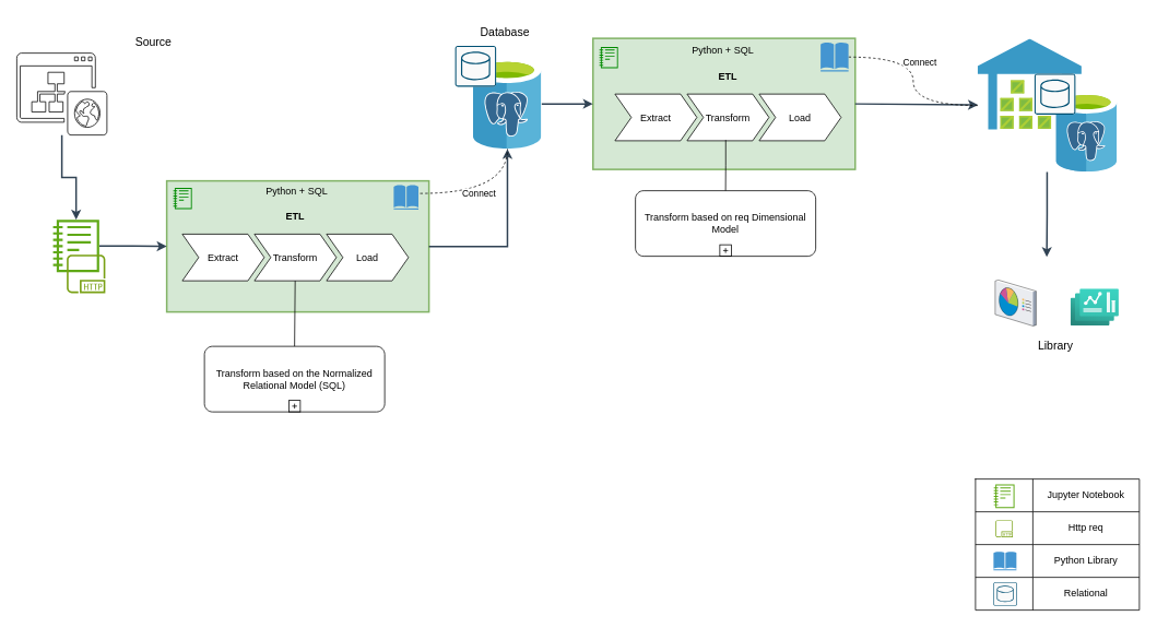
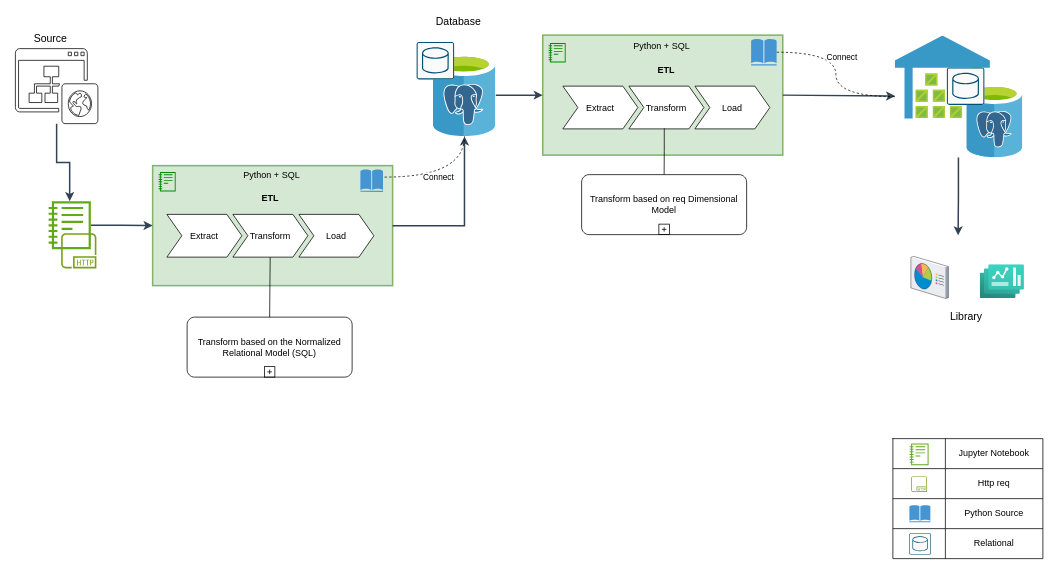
  <mxCell id="0" />
  <mxCell id="1" parent="0" />
  <mxCell id="2" value="" style="shape=table;startSize=0;container=1;collapsible=0;childLayout=tableLayout;rounded=0;" parent="1" vertex="1"><mxGeometry x="1190" y="584" width="200" height="160" as="geometry" /></mxCell>
  <mxCell id="3" value="" style="shape=tableRow;horizontal=0;startSize=0;swimlaneHead=0;swimlaneBody=0;strokeColor=inherit;top=0;left=0;bottom=0;right=0;collapsible=0;dropTarget=0;fillColor=none;points=[[0,0.5],[1,0.5]];portConstraint=eastwest;rounded=0;" parent="2" vertex="1"><mxGeometry width="200" height="40" as="geometry" /></mxCell>
  <mxCell id="4" value="" style="shape=partialRectangle;html=1;whiteSpace=wrap;connectable=0;strokeColor=inherit;overflow=hidden;fillColor=none;top=0;left=0;bottom=0;right=0;pointerEvents=1;rounded=0;" parent="3" vertex="1"><mxGeometry width="70" height="40" as="geometry"><mxRectangle width="70" height="40" as="alternateBounds" /></mxGeometry></mxCell>
  <mxCell id="5" value="Jupyter Notebook" style="shape=partialRectangle;html=1;whiteSpace=wrap;connectable=0;strokeColor=inherit;overflow=hidden;fillColor=none;top=0;left=0;bottom=0;right=0;pointerEvents=1;rounded=0;" parent="3" vertex="1"><mxGeometry x="70" width="130" height="40" as="geometry"><mxRectangle width="130" height="40" as="alternateBounds" /></mxGeometry></mxCell>
  <mxCell id="6" value="" style="shape=tableRow;horizontal=0;startSize=0;swimlaneHead=0;swimlaneBody=0;strokeColor=inherit;top=0;left=0;bottom=0;right=0;collapsible=0;dropTarget=0;fillColor=none;points=[[0,0.5],[1,0.5]];portConstraint=eastwest;rounded=0;" parent="2" vertex="1"><mxGeometry y="40" width="200" height="40" as="geometry" /></mxCell>
  <mxCell id="7" value="" style="shape=partialRectangle;html=1;whiteSpace=wrap;connectable=0;strokeColor=inherit;overflow=hidden;fillColor=none;top=0;left=0;bottom=0;right=0;pointerEvents=1;rounded=0;" parent="6" vertex="1"><mxGeometry width="70" height="40" as="geometry"><mxRectangle width="70" height="40" as="alternateBounds" /></mxGeometry></mxCell>
  <mxCell id="8" value="Http req" style="shape=partialRectangle;html=1;whiteSpace=wrap;connectable=0;strokeColor=inherit;overflow=hidden;fillColor=none;top=0;left=0;bottom=0;right=0;pointerEvents=1;rounded=0;" parent="6" vertex="1"><mxGeometry x="70" width="130" height="40" as="geometry"><mxRectangle width="130" height="40" as="alternateBounds" /></mxGeometry></mxCell>
  <mxCell id="9" value="" style="shape=tableRow;horizontal=0;startSize=0;swimlaneHead=0;swimlaneBody=0;strokeColor=inherit;top=0;left=0;bottom=0;right=0;collapsible=0;dropTarget=0;fillColor=none;points=[[0,0.5],[1,0.5]];portConstraint=eastwest;rounded=0;" parent="2" vertex="1"><mxGeometry y="80" width="200" height="40" as="geometry" /></mxCell>
  <mxCell id="10" value="" style="shape=partialRectangle;html=1;whiteSpace=wrap;connectable=0;strokeColor=inherit;overflow=hidden;fillColor=none;top=0;left=0;bottom=0;right=0;pointerEvents=1;rounded=0;" parent="9" vertex="1"><mxGeometry width="70" height="40" as="geometry"><mxRectangle width="70" height="40" as="alternateBounds" /></mxGeometry></mxCell>
- <mxCell id="11" value="Python Library" style="shape=partialRectangle;html=1;whiteSpace=wrap;connectable=0;strokeColor=inherit;overflow=hidden;fillColor=none;top=0;left=0;bottom=0;right=0;pointerEvents=1;rounded=0;" parent="9" vertex="1"><mxGeometry x="70" width="130" height="40" as="geometry"><mxRectangle width="130" height="40" as="alternateBounds" /></mxGeometry></mxCell>
+ <mxCell id="11" value="Python Source" style="shape=partialRectangle;html=1;whiteSpace=wrap;connectable=0;strokeColor=inherit;overflow=hidden;fillColor=none;top=0;left=0;bottom=0;right=0;pointerEvents=1;rounded=0;" parent="9" vertex="1"><mxGeometry x="70" width="130" height="40" as="geometry"><mxRectangle width="130" height="40" as="alternateBounds" /></mxGeometry></mxCell>
  <mxCell id="12" value="" style="shape=tableRow;horizontal=0;startSize=0;swimlaneHead=0;swimlaneBody=0;strokeColor=inherit;top=0;left=0;bottom=0;right=0;collapsible=0;dropTarget=0;fillColor=none;points=[[0,0.5],[1,0.5]];portConstraint=eastwest;rounded=0;" parent="2" vertex="1"><mxGeometry y="120" width="200" height="40" as="geometry" /></mxCell>
  <mxCell id="13" value="" style="shape=partialRectangle;html=1;whiteSpace=wrap;connectable=0;strokeColor=inherit;overflow=hidden;fillColor=none;top=0;left=0;bottom=0;right=0;pointerEvents=1;rounded=0;" parent="12" vertex="1"><mxGeometry width="70" height="40" as="geometry"><mxRectangle width="70" height="40" as="alternateBounds" /></mxGeometry></mxCell>
  <mxCell id="14" value="Relational" style="shape=partialRectangle;html=1;whiteSpace=wrap;connectable=0;strokeColor=inherit;overflow=hidden;fillColor=none;top=0;left=0;bottom=0;right=0;pointerEvents=1;rounded=0;" parent="12" vertex="1"><mxGeometry x="70" width="130" height="40" as="geometry"><mxRectangle width="130" height="40" as="alternateBounds" /></mxGeometry></mxCell>
  <mxCell id="15" value="" style="rounded=0;whiteSpace=wrap;html=1;absoluteArcSize=1;arcSize=14;strokeWidth=2;fillColor=#d5e8d4;strokeColor=#82b366;" parent="1" vertex="1"><mxGeometry x="723.2" y="46" width="320" height="160" as="geometry" /></mxCell>
  <mxCell id="16" value="" style="rounded=0;whiteSpace=wrap;html=1;absoluteArcSize=1;arcSize=14;strokeWidth=2;fillColor=#d5e8d4;strokeColor=#82b366;" parent="1" vertex="1"><mxGeometry x="203" y="220" width="320" height="160" as="geometry" /></mxCell>
  <mxCell id="17" value="" style="sketch=0;pointerEvents=1;shadow=0;dashed=0;html=1;fillColor=none;labelPosition=center;verticalLabelPosition=bottom;verticalAlign=top;outlineConnect=0;align=center;shape=mxgraph.office.sites.website_public;rounded=0;" parent="1" vertex="1"><mxGeometry x="20" y="64" width="110" height="100" as="geometry" /></mxCell>
  <mxCell id="18" style="edgeStyle=orthogonalEdgeStyle;rounded=0;orthogonalLoop=1;jettySize=auto;html=1;fillColor=#647687;strokeColor=#314354;strokeWidth=2;" parent="1" source="19" target="16" edge="1"><mxGeometry relative="1" as="geometry" /></mxCell>
  <mxCell id="19" value="" style="sketch=0;outlineConnect=0;fontColor=#ffffff;fillColor=#60a917;strokeColor=#2D7600;dashed=0;verticalLabelPosition=bottom;verticalAlign=top;align=center;html=1;fontSize=12;fontStyle=0;aspect=fixed;pointerEvents=1;shape=mxgraph.aws4.sagemaker_notebook;rounded=0;" parent="1" vertex="1"><mxGeometry x="64.31" y="266" width="56.3" height="67" as="geometry" /></mxCell>
  <mxCell id="20" style="edgeStyle=orthogonalEdgeStyle;rounded=0;orthogonalLoop=1;jettySize=auto;html=1;fillColor=#647687;strokeColor=#314354;strokeWidth=2;" parent="1" source="21" target="15" edge="1"><mxGeometry relative="1" as="geometry"><mxPoint x="770" y="137" as="targetPoint" /></mxGeometry></mxCell>
  <mxCell id="21" value="" style="image;sketch=0;aspect=fixed;html=1;points=[];align=center;fontSize=12;image=img/lib/mscae/Azure_Database_for_PostgreSQL_servers.svg;rounded=0;" parent="1" vertex="1"><mxGeometry x="577" y="71" width="83.6" height="110" as="geometry" /></mxCell>
  <mxCell id="22" value="ETL" style="swimlane;childLayout=stackLayout;horizontal=1;fillColor=none;horizontalStack=1;resizeParent=1;resizeParentMax=0;resizeLast=0;collapsible=0;strokeColor=none;stackBorder=10;stackSpacing=-12;resizable=1;align=center;points=[];whiteSpace=wrap;html=1;startSize=23;rounded=0;" parent="1" vertex="1"><mxGeometry x="212" y="252" width="296" height="100" as="geometry" /></mxCell>
  <mxCell id="23" value="Extract" style="shape=step;perimeter=stepPerimeter;fixedSize=1;points=[];whiteSpace=wrap;html=1;rounded=0;" parent="22" vertex="1"><mxGeometry x="10" y="33" width="100" height="57" as="geometry" /></mxCell>
  <mxCell id="24" value="Transform" style="shape=step;perimeter=stepPerimeter;fixedSize=1;points=[];whiteSpace=wrap;html=1;rounded=0;" parent="22" vertex="1"><mxGeometry x="98" y="33" width="100" height="57" as="geometry" /></mxCell>
  <mxCell id="25" value="Load" style="shape=step;perimeter=stepPerimeter;fixedSize=1;points=[];whiteSpace=wrap;html=1;rounded=0;" parent="22" vertex="1"><mxGeometry x="186" y="33" width="100" height="57" as="geometry" /></mxCell>
  <mxCell id="26" style="edgeStyle=orthogonalEdgeStyle;rounded=0;orthogonalLoop=1;jettySize=auto;html=1;exitX=1;exitY=0.5;exitDx=0;exitDy=0;fillColor=#647687;strokeColor=#314354;strokeWidth=2;" parent="1" source="16" target="21" edge="1"><mxGeometry relative="1" as="geometry"><mxPoint x="520" y="304" as="sourcePoint" /><mxPoint x="598.8" y="260.1" as="targetPoint" /></mxGeometry></mxCell>
  <mxCell id="27" value="" style="endArrow=none;html=1;rounded=0;entryX=0.5;entryY=0;entryDx=0;entryDy=0;entryPerimeter=0;" parent="1" source="24" target="28" edge="1"><mxGeometry width="50" height="50" relative="1" as="geometry"><mxPoint x="620" y="304" as="sourcePoint" /><mxPoint x="460" y="434" as="targetPoint" /></mxGeometry></mxCell>
  <mxCell id="28" value="" style="points=[[0.25,0,0],[0.5,0,0],[0.75,0,0],[1,0.25,0],[1,0.5,0],[1,0.75,0],[0.75,1,0],[0.5,1,0],[0.25,1,0],[0,0.75,0],[0,0.5,0],[0,0.25,0]];shape=mxgraph.bpmn.task;whiteSpace=wrap;rectStyle=rounded;size=10;html=1;container=1;expand=0;collapsible=0;taskMarker=abstract;isLoopSub=1;rounded=0;" parent="1" vertex="1"><mxGeometry x="249" y="422" width="220" height="80" as="geometry" /></mxCell>
  <mxCell id="29" value="Transform based on the Normalized Relational Model (SQL)" style="text;strokeColor=none;align=center;fillColor=none;html=1;verticalAlign=middle;whiteSpace=wrap;rounded=0;" parent="28" vertex="1"><mxGeometry x="9.167" y="7.273" width="201.667" height="65.455" as="geometry" /></mxCell>
  <mxCell id="30" value="" style="sketch=0;points=[[0.015,0.015,0],[0.985,0.015,0],[0.985,0.985,0],[0.015,0.985,0],[0.25,0,0],[0.5,0,0],[0.75,0,0],[1,0.25,0],[1,0.5,0],[1,0.75,0],[0.75,1,0],[0.5,1,0],[0.25,1,0],[0,0.75,0],[0,0.5,0],[0,0.25,0]];verticalLabelPosition=bottom;html=1;verticalAlign=top;aspect=fixed;align=center;pointerEvents=1;shape=mxgraph.cisco19.rect;prIcon=database_relational;fillColor=#FAFAFA;strokeColor=#005073;rounded=0;" parent="1" vertex="1"><mxGeometry x="555" y="55" width="50" height="50" as="geometry" /></mxCell>
  <mxCell id="31" value="ETL" style="swimlane;childLayout=stackLayout;horizontal=1;fillColor=none;horizontalStack=1;resizeParent=1;resizeParentMax=0;resizeLast=0;collapsible=0;strokeColor=none;stackBorder=10;stackSpacing=-12;resizable=1;align=center;points=[];whiteSpace=wrap;html=1;startSize=23;rounded=0;" parent="1" vertex="1"><mxGeometry x="740" y="81" width="296" height="100" as="geometry" /></mxCell>
  <mxCell id="32" value="Extract" style="shape=step;perimeter=stepPerimeter;fixedSize=1;points=[];whiteSpace=wrap;html=1;rounded=0;" parent="31" vertex="1"><mxGeometry x="10" y="33" width="100" height="57" as="geometry" /></mxCell>
  <mxCell id="33" value="Transform" style="shape=step;perimeter=stepPerimeter;fixedSize=1;points=[];whiteSpace=wrap;html=1;rounded=0;" parent="31" vertex="1"><mxGeometry x="98" y="33" width="100" height="57" as="geometry" /></mxCell>
  <mxCell id="34" value="Load" style="shape=step;perimeter=stepPerimeter;fixedSize=1;points=[];whiteSpace=wrap;html=1;rounded=0;" parent="31" vertex="1"><mxGeometry x="186" y="33" width="100" height="57" as="geometry" /></mxCell>
  <mxCell id="35" value="" style="endArrow=classic;html=1;rounded=0;exitX=1;exitY=0.5;exitDx=0;exitDy=0;fillColor=#647687;strokeColor=#314354;strokeWidth=2;" parent="1" source="15" target="37" edge="1"><mxGeometry width="50" height="50" relative="1" as="geometry"><mxPoint x="888" y="344" as="sourcePoint" /><mxPoint x="1088" y="394" as="targetPoint" /></mxGeometry></mxCell>
  <mxCell id="36" style="edgeStyle=orthogonalEdgeStyle;rounded=0;orthogonalLoop=1;jettySize=auto;html=1;fillColor=#647687;strokeColor=#314354;strokeWidth=2;" parent="1" source="37" edge="1"><mxGeometry relative="1" as="geometry"><mxPoint x="1277" y="313" as="targetPoint" /></mxGeometry></mxCell>
  <mxCell id="37" value="" style="image;sketch=0;aspect=fixed;html=1;points=[];align=center;fontSize=12;image=img/lib/mscae/SQL_DataWarehouse.svg;direction=east;rounded=0;" parent="1" vertex="1"><mxGeometry x="1193" y="47" width="168.75" height="162" as="geometry" /></mxCell>
  <mxCell id="38" value="" style="image;sketch=0;aspect=fixed;html=1;points=[];align=center;fontSize=12;image=img/lib/mscae/Azure_Database_for_PostgreSQL_servers.svg;rounded=0;" parent="1" vertex="1"><mxGeometry x="1289.33" y="111.8" width="73.87" height="97.2" as="geometry" /></mxCell>
  <mxCell id="39" value="" style="sketch=0;points=[[0.015,0.015,0],[0.985,0.015,0],[0.985,0.985,0],[0.015,0.985,0],[0.25,0,0],[0.5,0,0],[0.75,0,0],[1,0.25,0],[1,0.5,0],[1,0.75,0],[0.75,1,0],[0.5,1,0],[0.25,1,0],[0,0.75,0],[0,0.5,0],[0,0.25,0]];verticalLabelPosition=bottom;html=1;verticalAlign=top;aspect=fixed;align=center;pointerEvents=1;shape=mxgraph.cisco19.rect;prIcon=database_relational;fillColor=#FAFAFA;strokeColor=#005073;rounded=0;" parent="1" vertex="1"><mxGeometry x="1262" y="89" width="50" height="50" as="geometry" /></mxCell>
  <mxCell id="40" value="" style="points=[[0.25,0,0],[0.5,0,0],[0.75,0,0],[1,0.25,0],[1,0.5,0],[1,0.75,0],[0.75,1,0],[0.5,1,0],[0.25,1,0],[0,0.75,0],[0,0.5,0],[0,0.25,0]];shape=mxgraph.bpmn.task;whiteSpace=wrap;rectStyle=rounded;size=10;html=1;container=1;expand=0;collapsible=0;taskMarker=abstract;isLoopSub=1;rounded=0;" parent="1" vertex="1"><mxGeometry x="775" y="232" width="220" height="80" as="geometry" /></mxCell>
  <mxCell id="41" value="Transform based on req Dimensional Model" style="text;strokeColor=none;align=center;fillColor=none;html=1;verticalAlign=middle;whiteSpace=wrap;rounded=0;" parent="40" vertex="1"><mxGeometry x="9.167" y="7.273" width="201.667" height="65.455" as="geometry" /></mxCell>
  <mxCell id="42" value="" style="endArrow=none;html=1;rounded=0;entryX=0.5;entryY=0;entryDx=0;entryDy=0;entryPerimeter=0;exitX=0.472;exitY=0.985;exitDx=0;exitDy=0;exitPerimeter=0;edgeStyle=orthogonalEdgeStyle;" parent="1" source="33" target="40" edge="1"><mxGeometry width="50" height="50" relative="1" as="geometry"><mxPoint x="902.41" y="205" as="sourcePoint" /><mxPoint x="901.41" y="292" as="targetPoint" /></mxGeometry></mxCell>
  <mxCell id="43" value="Python + SQL" style="text;strokeColor=none;align=center;fillColor=none;html=1;verticalAlign=middle;whiteSpace=wrap;rounded=0;" parent="1" vertex="1"><mxGeometry x="222" y="218" width="280" height="30" as="geometry" /></mxCell>
  <mxCell id="44" value="Python + SQL" style="text;strokeColor=none;align=center;fillColor=none;html=1;verticalAlign=middle;whiteSpace=wrap;rounded=0;" parent="1" vertex="1"><mxGeometry x="742" y="46" width="280" height="30" as="geometry" /></mxCell>
  <mxCell id="45" value="" style="sketch=0;outlineConnect=0;fontColor=#ffffff;fillColor=#008a00;strokeColor=#005700;dashed=0;verticalLabelPosition=bottom;verticalAlign=top;align=center;html=1;fontSize=12;fontStyle=0;aspect=fixed;pointerEvents=1;shape=mxgraph.aws4.sagemaker_notebook;rounded=0;" parent="1" vertex="1"><mxGeometry x="211" y="228" width="22.69" height="27" as="geometry" /></mxCell>
  <mxCell id="46" value="" style="sketch=0;outlineConnect=0;fontColor=#ffffff;fillColor=#008a00;strokeColor=#005700;dashed=0;verticalLabelPosition=bottom;verticalAlign=top;align=center;html=1;fontSize=12;fontStyle=0;aspect=fixed;pointerEvents=1;shape=mxgraph.aws4.sagemaker_notebook;rounded=0;" parent="1" vertex="1"><mxGeometry x="731" y="56" width="22.69" height="27" as="geometry" /></mxCell>
  <mxCell id="47" value="" style="shadow=0;dashed=0;html=1;strokeColor=none;fillColor=#4495D1;labelPosition=center;verticalLabelPosition=bottom;verticalAlign=top;align=center;outlineConnect=0;shape=mxgraph.veeam.library;rounded=0;" parent="1" vertex="1"><mxGeometry x="480" y="225" width="30.19" height="30" as="geometry" /></mxCell>
  <mxCell id="48" value="" style="sketch=0;outlineConnect=0;fontColor=#ffffff;fillColor=#60a917;strokeColor=#2D7600;dashed=0;verticalLabelPosition=bottom;verticalAlign=top;align=center;html=1;fontSize=12;fontStyle=0;aspect=fixed;pointerEvents=1;shape=mxgraph.aws4.sagemaker_notebook;rounded=0;" parent="1" vertex="1"><mxGeometry x="1212.4" y="590" width="25.21" height="30" as="geometry" /></mxCell>
  <mxCell id="49" value="" style="shadow=0;dashed=0;html=1;strokeColor=none;fillColor=#4495D1;labelPosition=center;verticalLabelPosition=bottom;verticalAlign=top;align=center;outlineConnect=0;shape=mxgraph.veeam.library;rounded=0;" parent="1" vertex="1"><mxGeometry x="1212" y="672.6" width="28" height="22.8" as="geometry" /></mxCell>
  <mxCell id="50" value="" style="endArrow=none;dashed=1;html=1;rounded=0;edgeStyle=orthogonalEdgeStyle;curved=1;" parent="1" source="52" target="37" edge="1"><mxGeometry width="50" height="50" relative="1" as="geometry"><mxPoint x="1172.01" y="11.787" as="sourcePoint" /><mxPoint x="1195.423" y="37" as="targetPoint" /></mxGeometry></mxCell>
  <mxCell id="51" value="Connect" style="edgeLabel;html=1;align=center;verticalAlign=middle;resizable=0;points=[];rounded=0;" parent="50" vertex="1" connectable="0"><mxGeometry x="-0.208" relative="1" as="geometry"><mxPoint x="7" as="offset" /></mxGeometry></mxCell>
  <mxCell id="52" value="" style="shadow=0;dashed=0;html=1;strokeColor=none;fillColor=#4495D1;labelPosition=center;verticalLabelPosition=bottom;verticalAlign=top;align=center;outlineConnect=0;shape=mxgraph.veeam.library;rounded=0;" parent="1" vertex="1"><mxGeometry x="1001" y="51" width="34" height="35.5" as="geometry" /></mxCell>
  <mxCell id="53" value="" style="sketch=0;points=[[0.015,0.015,0],[0.985,0.015,0],[0.985,0.985,0],[0.015,0.985,0],[0.25,0,0],[0.5,0,0],[0.75,0,0],[1,0.25,0],[1,0.5,0],[1,0.75,0],[0.75,1,0],[0.5,1,0],[0.25,1,0],[0,0.75,0],[0,0.5,0],[0,0.25,0]];verticalLabelPosition=bottom;html=1;verticalAlign=top;aspect=fixed;align=center;pointerEvents=1;shape=mxgraph.cisco19.rect;prIcon=database_relational;fillColor=#FAFAFA;strokeColor=#005073;rounded=0;" parent="1" vertex="1"><mxGeometry x="1212" y="710" width="28.61" height="28.61" as="geometry" /></mxCell>
  <mxCell id="54" value="" style="shape=image;html=1;verticalAlign=top;verticalLabelPosition=bottom;labelBackgroundColor=#ffffff;imageAspect=0;aspect=fixed;image=https://cdn3.iconfinder.com/data/icons/fintech-icon/128/11_Data_Visualization-128.png;rounded=0;" parent="1" vertex="1"><mxGeometry x="1219" y="297" width="114" height="114" as="geometry" /></mxCell>
  <mxCell id="55" value="" style="verticalLabelPosition=bottom;sketch=0;aspect=fixed;html=1;verticalAlign=top;strokeColor=none;align=center;outlineConnect=0;shape=mxgraph.citrix.reporting;rounded=0;" parent="1" vertex="1"><mxGeometry x="1214" y="341" width="50" height="56.1" as="geometry" /></mxCell>
- <mxCell id="56" value="&lt;font style=&quot;font-size: 14px;&quot; face=&quot;Helvetica&quot;&gt;Source&amp;nbsp;&lt;/font&gt;" style="text;strokeColor=none;align=center;fillColor=none;html=1;verticalAlign=middle;whiteSpace=wrap;rounded=0;fontSize=20;fontFamily=Architects Daughter;" parent="1" vertex="1"><mxGeometry x="159.37" y="32" width="60" height="30" as="geometry" /></mxCell>
+ <mxCell id="56" value="&lt;font style=&quot;font-size: 14px;&quot; face=&quot;Helvetica&quot;&gt;Source&amp;nbsp;&lt;/font&gt;" style="text;strokeColor=none;align=center;fillColor=none;html=1;verticalAlign=middle;whiteSpace=wrap;rounded=0;fontSize=20;fontFamily=Architects Daughter;" parent="1" vertex="1"><mxGeometry x="39.37" y="32" width="60" height="30" as="geometry" /></mxCell>
  <mxCell id="57" value="" style="endArrow=none;dashed=1;html=1;rounded=0;exitX=1.067;exitY=0.344;exitDx=0;exitDy=0;exitPerimeter=0;edgeStyle=orthogonalEdgeStyle;curved=1;" parent="1" source="47" target="21" edge="1"><mxGeometry width="50" height="50" relative="1" as="geometry"><mxPoint x="490" y="217" as="sourcePoint" /><mxPoint x="491" y="126" as="targetPoint" /></mxGeometry></mxCell>
  <mxCell id="58" value="Connect" style="edgeLabel;html=1;align=center;verticalAlign=middle;resizable=0;points=[];rounded=0;" parent="57" vertex="1" connectable="0"><mxGeometry x="-0.208" relative="1" as="geometry"><mxPoint x="7" as="offset" /></mxGeometry></mxCell>
  <mxCell id="59" value="" style="image;aspect=fixed;html=1;points=[];align=center;fontSize=12;image=img/lib/azure2/other/Dashboard_Hub.svg;rounded=1;sketch=1;hachureGap=4;jiggle=2;curveFitting=1;fontFamily=Architects Daughter;fontSource=https%3A%2F%2Ffonts.googleapis.com%2Fcss%3Ffamily%3DArchitects%2BDaughter;" parent="1" vertex="1"><mxGeometry x="1306.33" y="352.04" width="58.92" height="45.06" as="geometry" /></mxCell>
  <mxCell id="60" value="&lt;font face=&quot;Helvetica&quot;&gt;&lt;span style=&quot;font-size: 14px;&quot;&gt;Library&lt;br&gt;&lt;/span&gt;&lt;/font&gt;" style="text;strokeColor=none;align=center;fillColor=none;html=1;verticalAlign=middle;whiteSpace=wrap;rounded=0;fontSize=20;fontFamily=Architects Daughter;" parent="1" vertex="1"><mxGeometry x="1258" y="403" width="60" height="30" as="geometry" /></mxCell>
  <mxCell id="61" value="" style="edgeStyle=orthogonalEdgeStyle;rounded=0;orthogonalLoop=1;jettySize=auto;html=1;fillColor=#647687;strokeColor=#314354;strokeWidth=2;" parent="1" source="17" target="19" edge="1"><mxGeometry relative="1" as="geometry"><mxPoint x="63.316" y="220" as="targetPoint" /><mxPoint x="85" y="54" as="sourcePoint" /></mxGeometry></mxCell>
  <mxCell id="62" value="" style="sketch=0;outlineConnect=0;fontColor=#232F3E;gradientColor=none;fillColor=#7AA116;strokeColor=none;dashed=0;verticalLabelPosition=bottom;verticalAlign=top;align=center;html=1;fontSize=12;fontStyle=0;aspect=fixed;pointerEvents=1;shape=mxgraph.aws4.http_protocol;rounded=1;hachureGap=4;jiggle=2;curveFitting=1;fontFamily=Architects Daughter;fontSource=https%3A%2F%2Ffonts.googleapis.com%2Fcss%3Ffamily%3DArchitects%2BDaughter;" parent="1" vertex="1"><mxGeometry x="81.02" y="310" width="47" height="47" as="geometry" /></mxCell>
  <mxCell id="63" value="" style="sketch=0;outlineConnect=0;fontColor=#232F3E;gradientColor=none;fillColor=#7AA116;strokeColor=none;dashed=0;verticalLabelPosition=bottom;verticalAlign=top;align=center;html=1;fontSize=12;fontStyle=0;aspect=fixed;pointerEvents=1;shape=mxgraph.aws4.http_protocol;rounded=1;hachureGap=4;jiggle=2;curveFitting=1;fontFamily=Architects Daughter;fontSource=https%3A%2F%2Ffonts.googleapis.com%2Fcss%3Ffamily%3DArchitects%2BDaughter;" parent="1" vertex="1"><mxGeometry x="1214.45" y="634" width="21.11" height="21.11" as="geometry" /></mxCell>
- <mxCell id="64" value="&lt;font style=&quot;font-size: 14px;&quot; face=&quot;Helvetica&quot;&gt;Database&lt;/font&gt;" style="text;strokeColor=none;align=center;fillColor=none;html=1;verticalAlign=middle;whiteSpace=wrap;rounded=0;fontSize=20;fontFamily=Architects Daughter;" parent="1" vertex="1"><mxGeometry x="586" y="20" width="60" height="30" as="geometry" /></mxCell>
+ <mxCell id="64" value="&lt;font style=&quot;font-size: 14px;&quot; face=&quot;Helvetica&quot;&gt;Database&lt;/font&gt;" style="text;strokeColor=none;align=center;fillColor=none;html=1;verticalAlign=middle;whiteSpace=wrap;rounded=0;fontSize=20;fontFamily=Architects Daughter;" parent="1" vertex="1"><mxGeometry x="581" y="10" width="60" height="30" as="geometry" /></mxCell>
